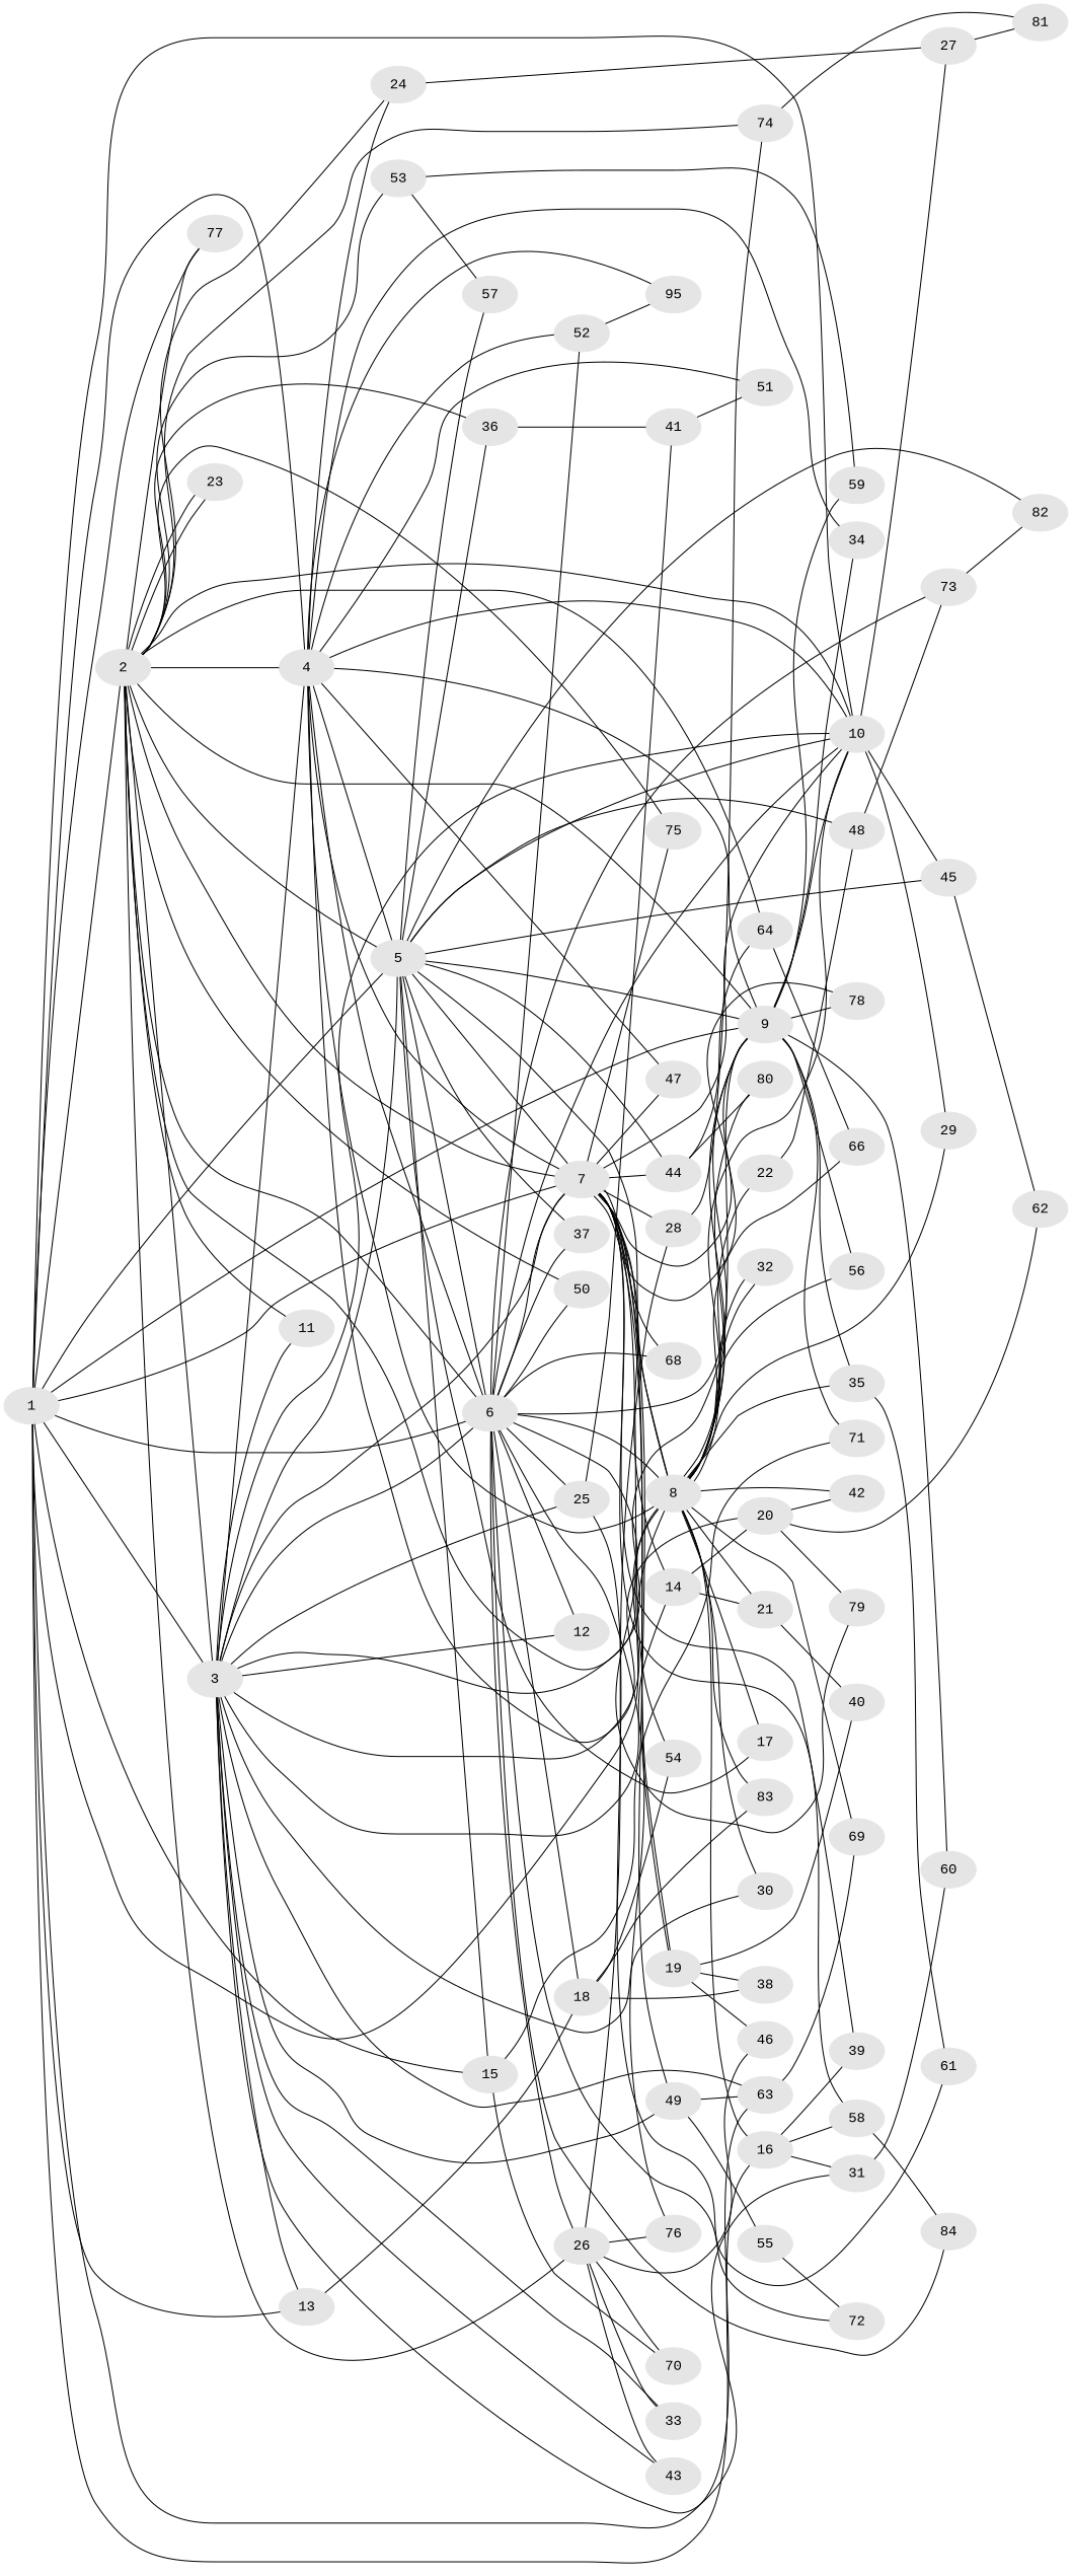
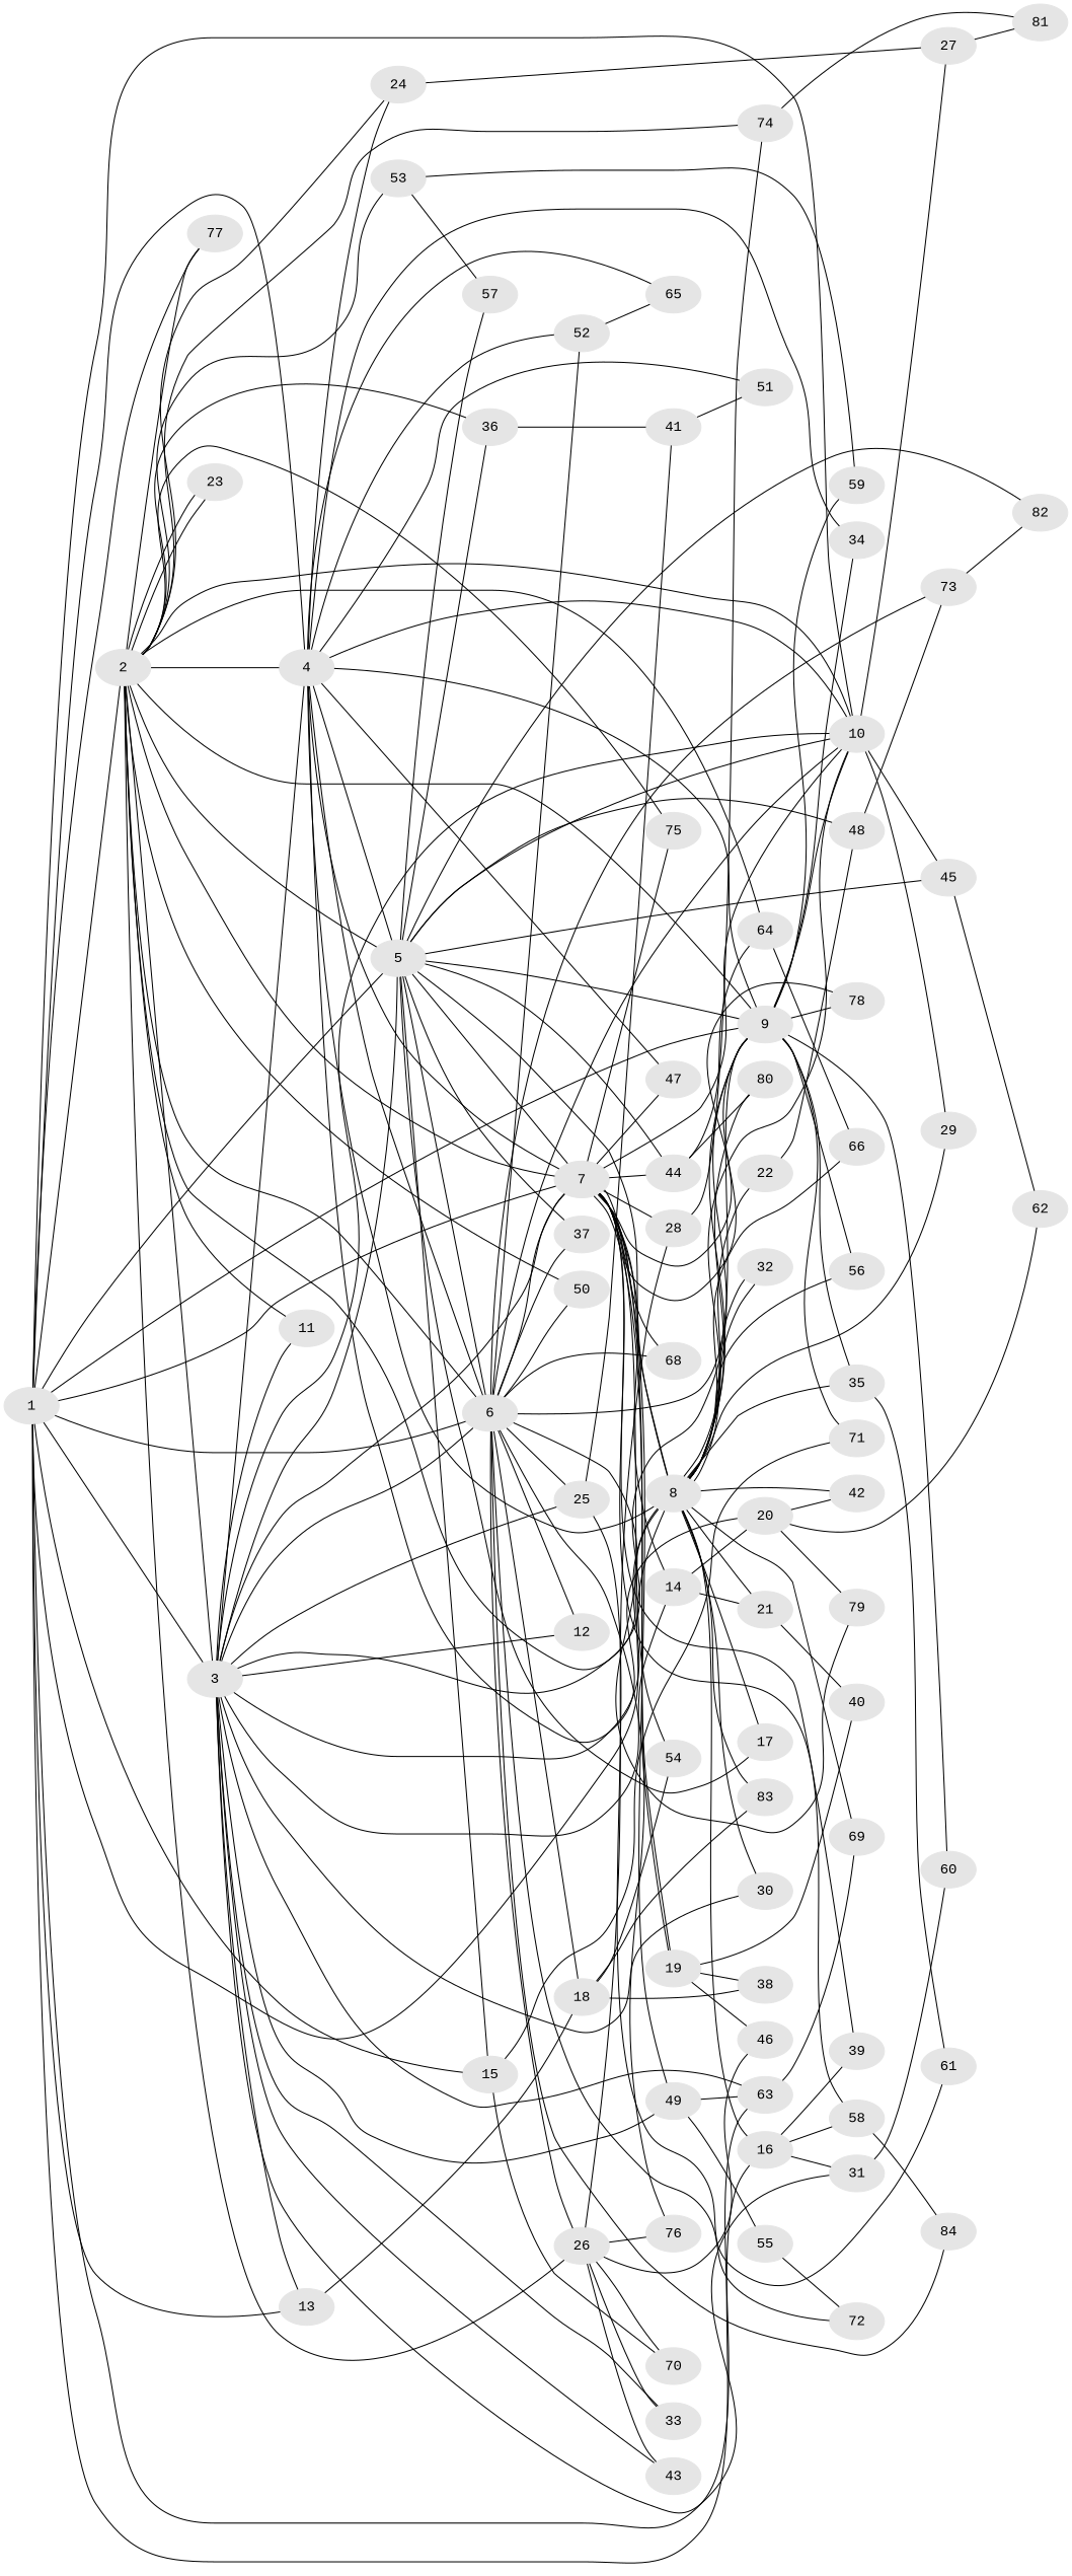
  graph {
    fontname="Liberation Mono"
    rankdir=LR
    node [color=gray90 fontname="Liberation Mono" style=filled]
    edge [fontname="Liberation Mono"]
    1
    2
    3
    4
    5
    6
    7
    8
    9
    10
    13
    15
    16
    63
    77
    11
    23
    24
    26
    36
    50
    53
    64
    74
    75
    12
    14
    25
    30
    31
    33
    43
    49
    20
    34
    47
    51
    52
-   65 [label=95]
+   65
    17
    37
    44
    45
    48
    57
    82
    18
    68
    72
    73
    76
    79
    84
    19
    28
    39
    54
    58
    78
    22
    21
    29
    32
    35
    42
    56
    66
    69
    80
    83
    59
    60
    71
    27
    70
    46
    41
    81
    61
    55
    62
    38
    40
    1 -- 2
    1 -- 3
    1 -- 4
    1 -- 5
    1 -- 6
    1 -- 7
    1 -- 8
    1 -- 9
    1 -- 10
    1 -- 13
    1 -- 15
    1 -- 16
    1 -- 63
    1 -- 77
    2 -- 3
    2 -- 4
    2 -- 5
    2 -- 6
    2 -- 7
    2 -- 8
    2 -- 9
    2 -- 10
    2 -- 77
    2 -- 11
    2 -- 23
    2 -- 23
    2 -- 24
    2 -- 26
    2 -- 36
    2 -- 50
    2 -- 53
    2 -- 64
    2 -- 74
    2 -- 75
    3 -- 4
    3 -- 5
    3 -- 6
    3 -- 7
    3 -- 8
    3 -- 9
    3 -- 10
    3 -- 13
    3 -- 63
    3 -- 11
    3 -- 12
    3 -- 14
    3 -- 25
    3 -- 30
    3 -- 31
    3 -- 33
    3 -- 43
    3 -- 49
    4 -- 5
    4 -- 6
    4 -- 7
    4 -- 8
    4 -- 9
    4 -- 10
    4 -- 24
    4 -- 20
    4 -- 34
    4 -- 47
    4 -- 51
    4 -- 52
    4 -- 65
    5 -- 6
    5 -- 7
    5 -- 8
    5 -- 9
    5 -- 10
    5 -- 15
    5 -- 36
    5 -- 17
    5 -- 37
    5 -- 44
    5 -- 45
    5 -- 48
    5 -- 57
    5 -- 82
    6 -- 7
-   6 -- 8
    6 -- 9
    6 -- 10
    6 -- 26
    6 -- 50
    6 -- 12
    6 -- 25
    6 -- 52
    6 -- 37
    6 -- 18
    6 -- 68
    6 -- 72
    6 -- 73
    6 -- 76
    6 -- 79
    6 -- 84
    7 -- 8
    7 -- 9
    7 -- 10
    7 -- 75
    7 -- 14
    7 -- 49
    7 -- 47
    7 -- 44
    7 -- 68
    7 -- 19
    7 -- 19
    7 -- 28
    7 -- 39
    7 -- 54
    7 -- 58
    7 -- 78
    8 -- 9
    8 -- 10
    8 -- 16
    8 -- 30
    8 -- 17
    8 -- 22
    8 -- 21
    8 -- 29
    8 -- 32
    8 -- 32
    8 -- 35
    8 -- 42
    8 -- 56
    8 -- 66
    8 -- 69
    8 -- 80
    8 -- 83
    9 -- 10
    9 -- 34
    9 -- 78
    9 -- 35
    9 -- 56
    9 -- 59
    9 -- 60
    9 -- 71
    10 -- 45
    10 -- 29
    10 -- 27
    13 -- 18
    15 -- 71
    15 -- 70
    16 -- 31
    16 -- 39
    16 -- 58
    63 -- 69
    24 -- 27
    26 -- 33
    26 -- 43
    26 -- 76
    26 -- 28
    26 -- 70
    26 -- 46
    36 -- 41
    53 -- 57
    53 -- 59
    64 -- 66
    74 -- 81
    14 -- 20
    14 -- 21
    25 -- 41
    25 -- 61
    31 -- 60
    49 -- 63
    49 -- 55
    20 -- 79
    20 -- 42
    20 -- 62
    52 -- 65
    44 -- 64
    44 -- 80
    45 -- 62
    48 -- 73
    18 -- 54
    18 -- 83
    18 -- 38
    73 -- 82
    19 -- 46
    19 -- 38
    19 -- 40
    28 -- 74
    58 -- 84
    22 -- 48
    21 -- 40
    35 -- 61
    27 -- 81
    41 -- 51
    55 -- 72
  }
